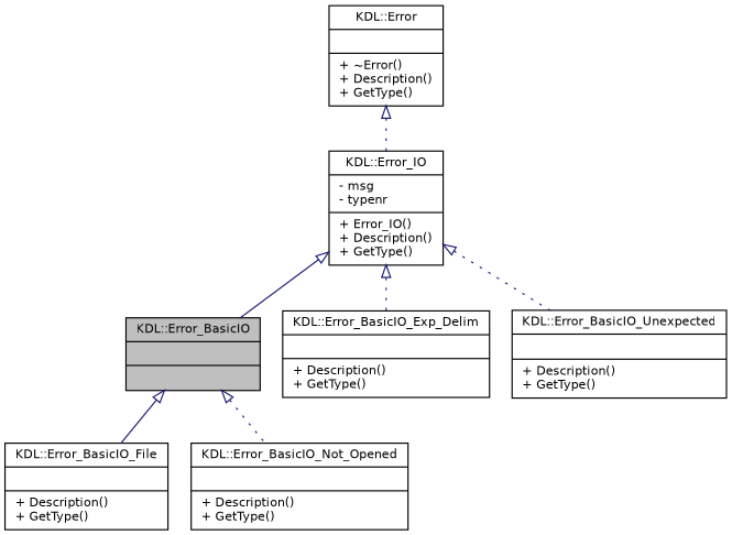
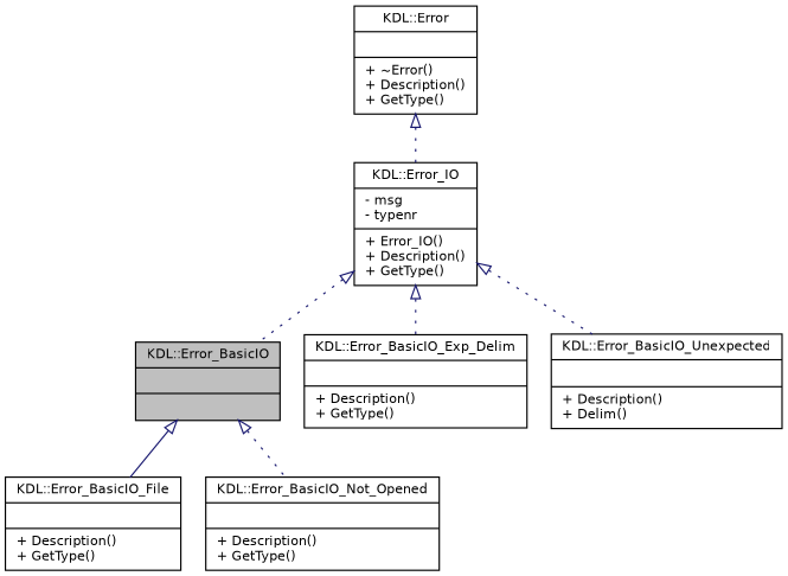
  digraph {
    node [color=black fillcolor=white fontname=Helvetica fontsize=10 shape=record style=filled]
    edge [arrowtail=empty color=midnightblue dir=back fontname=Helvetica fontsize=10 labelfontname=Helvetica labelfontsize=10 style=dotted]
    n1 [fillcolor=grey75 fontcolor=black height=0.2 label="{KDL::Error_BasicIO\n||}" width=0.4]
    n2 [height=0.2 label="{KDL::Error_BasicIO_File\n||+ Description()\l+ GetType()\l}" width=0.4]
    n3 [height=0.2 label="{KDL::Error_BasicIO_Not_Opened\n||+ Description()\l+ GetType()\l}" width=0.4]
    n4 [height=0.2 label="{KDL::Error_BasicIO_Exp_Delim\n||+ Description()\l+ GetType()\l}" width=0.4]
-   n5 [height=0.2 label="{KDL::Error_BasicIO_Unexpected\n||+ Description()\l+ GetType()\l}" width=0.4]
+   n5 [height=0.2 label="{KDL::Error_BasicIO_Unexpected\n||+ Description()\l+ Delim()\l}" width=0.4]
    n6 [height=0.2 label="{KDL::Error_IO\n|- msg\l- typenr\l|+ Error_IO()\l+ Description()\l+ GetType()\l}" width=0.4]
    n7 [height=0.2 label="{KDL::Error\n||+ ~Error()\l+ Description()\l+ GetType()\l}" width=0.4]
    n1 -> n2 [style=solid]
    n1 -> n3
-   n6 -> n1 [style=solid]
+   n6 -> n1
    n6 -> n4
    n6 -> n5
    n7 -> n6
  }
